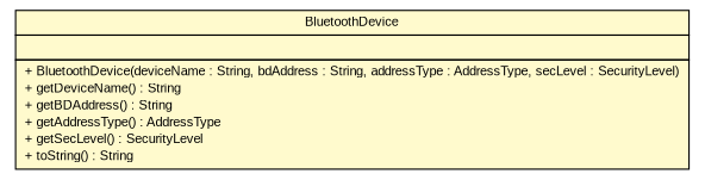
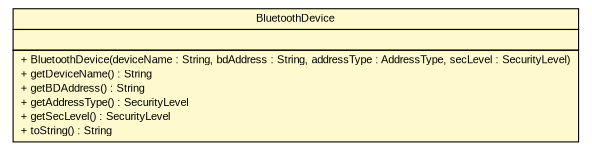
  digraph {
    nodesep=0.25
    ranksep=0.5
-   n1 [fontcolor=black fontname=arial fontsize=10.0 label=<<table title="de.fhg.fit.biomos.sensorplatform.deprecated.BluetoothDevice" border="0" cellborder="1" cellspacing="0" cellpadding="2" port="p" bgcolor="lemonChiffon" href="./BluetoothDevice.html"> 		<tr><td><table border="0" cellspacing="0" cellpadding="1"> <tr><td align="center" balign="center"> BluetoothDevice </td></tr> 		</table></td></tr> 		<tr><td><table border="0" cellspacing="0" cellpadding="1"> <tr><td align="left" balign="left">  </td></tr> 		</table></td></tr> 		<tr><td><table border="0" cellspacing="0" cellpadding="1"> <tr><td align="left" balign="left"> + BluetoothDevice(deviceName : String, bdAddress : String, addressType : AddressType, secLevel : SecurityLevel) </td></tr> <tr><td align="left" balign="left"> + getDeviceName() : String </td></tr> <tr><td align="left" balign="left"> + getBDAddress() : String </td></tr> <tr><td align="left" balign="left"> + getAddressType() : AddressType </td></tr> <tr><td align="left" balign="left"> + getSecLevel() : SecurityLevel </td></tr> <tr><td align="left" balign="left"> + toString() : String </td></tr> 		</table></td></tr> 		</table>> shape=plaintext]
+   n1 [fontcolor=black fontname=arial fontsize=10.0 label=<<table title="de.fhg.fit.biomos.sensorplatform.deprecated.BluetoothDevice" border="0" cellborder="1" cellspacing="0" cellpadding="2" port="p" bgcolor="lemonChiffon" href="./BluetoothDevice.html"> 		<tr><td><table border="0" cellspacing="0" cellpadding="1"> <tr><td align="center" balign="center"> BluetoothDevice </td></tr> 		</table></td></tr> 		<tr><td><table border="0" cellspacing="0" cellpadding="1"> <tr><td align="left" balign="left">  </td></tr> 		</table></td></tr> 		<tr><td><table border="0" cellspacing="0" cellpadding="1"> <tr><td align="left" balign="left"> + BluetoothDevice(deviceName : String, bdAddress : String, addressType : AddressType, secLevel : SecurityLevel) </td></tr> <tr><td align="left" balign="left"> + getDeviceName() : String </td></tr> <tr><td align="left" balign="left"> + getBDAddress() : String </td></tr> <tr><td align="left" balign="left"> + getAddressType() : SecurityLevel </td></tr> <tr><td align="left" balign="left"> + getSecLevel() : SecurityLevel </td></tr> <tr><td align="left" balign="left"> + toString() : String </td></tr> 		</table></td></tr> 		</table>> shape=plaintext]
  }
